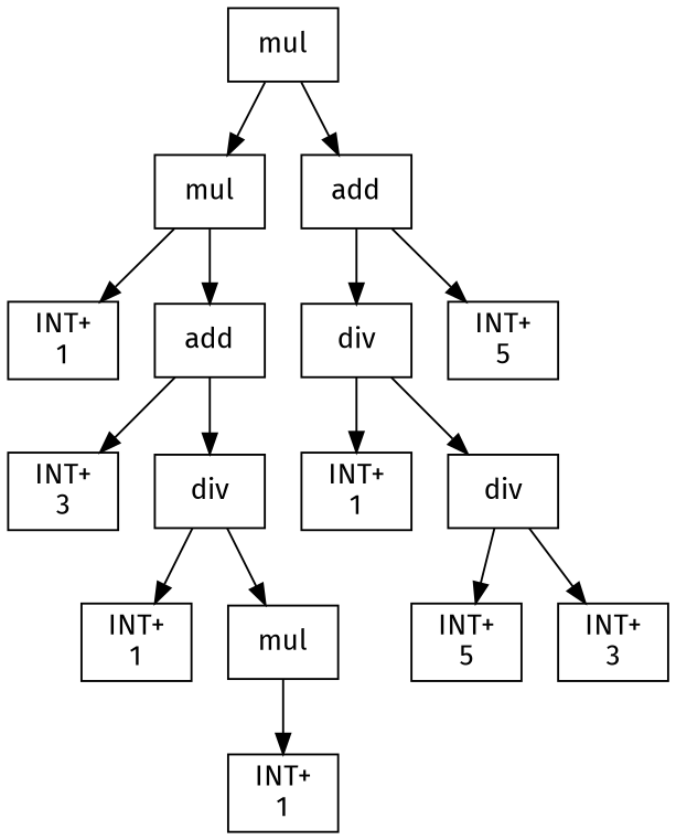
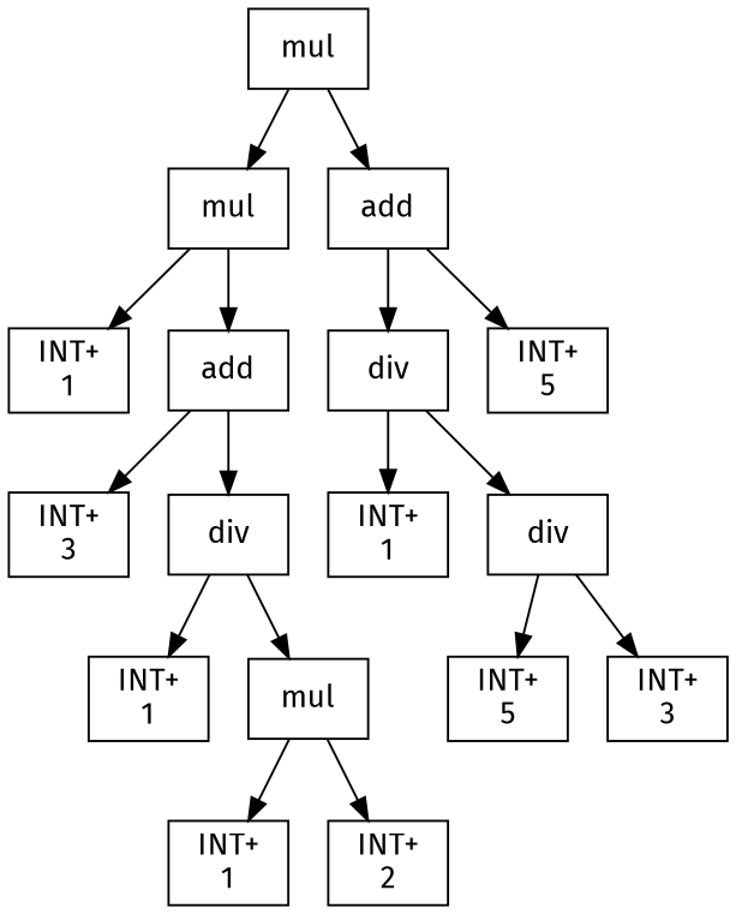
  digraph {
    fontname="Fira Sans"
    node [shape=box fontname="Fira Sans"]
    edge [fontname="Fira Sans"]
    n1 [label=mul]
    n2 [label=mul]
    n3 [label=add]
    n4 [label="INT+\n1"]
    n5 [label=add]
    n6 [label="INT+\n3"]
    n7 [label=div]
    n8 [label="INT+\n1"]
    n9 [label=mul]
    n10 [label="INT+\n1"]
+   n11 [label="INT+\n2"]
    n12 [label=div]
    n13 [label="INT+\n5"]
    n14 [label="INT+\n1"]
    n15 [label=div]
    n16 [label="INT+\n5"]
    n17 [label="INT+\n3"]
    n1 -> n2
    n1 -> n3
    n2 -> n4
    n2 -> n5
    n3 -> n12
    n3 -> n13
    n5 -> n6
    n5 -> n7
    n7 -> n8
    n7 -> n9
    n9 -> n10
+   n9 -> n11
    n12 -> n14
    n12 -> n15
    n15 -> n16
    n15 -> n17
  }
